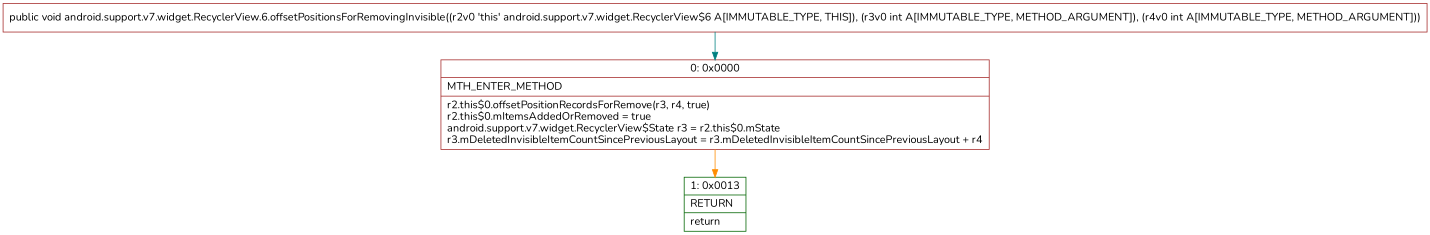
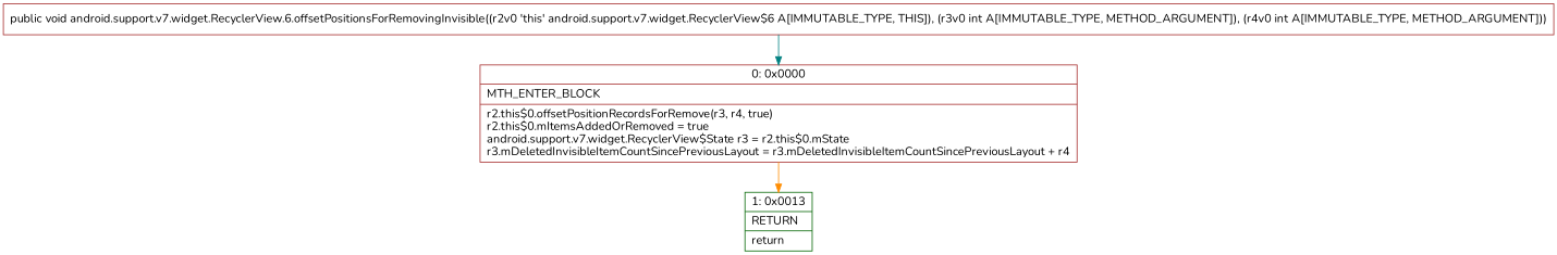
  digraph {
    fontname=Nunito
    node [shape=record color=brown fontname=Nunito]
    edge [fontname=Nunito]
-   n1 [label="{0\:\ 0x0000|MTH_ENTER_METHOD\l|r2.this$0.offsetPositionRecordsForRemove(r3, r4, true)\lr2.this$0.mItemsAddedOrRemoved = true\landroid.support.v7.widget.RecyclerView$State r3 = r2.this$0.mState\lr3.mDeletedInvisibleItemCountSincePreviousLayout = r3.mDeletedInvisibleItemCountSincePreviousLayout + r4\l}"]
+   n1 [label="{0\:\ 0x0000|MTH_ENTER_BLOCK\l|r2.this$0.offsetPositionRecordsForRemove(r3, r4, true)\lr2.this$0.mItemsAddedOrRemoved = true\landroid.support.v7.widget.RecyclerView$State r3 = r2.this$0.mState\lr3.mDeletedInvisibleItemCountSincePreviousLayout = r3.mDeletedInvisibleItemCountSincePreviousLayout + r4\l}"]
    n2 [label="{1\:\ 0x0013|RETURN\l|return\l}" color=darkgreen]
    n3 [label="{public void android.support.v7.widget.RecyclerView.6.offsetPositionsForRemovingInvisible((r2v0 'this' android.support.v7.widget.RecyclerView$6 A[IMMUTABLE_TYPE, THIS]), (r3v0 int A[IMMUTABLE_TYPE, METHOD_ARGUMENT]), (r4v0 int A[IMMUTABLE_TYPE, METHOD_ARGUMENT])) }"]
    n1 -> n2 [color=darkorange]
    n3 -> n1 [color=teal]
  }
